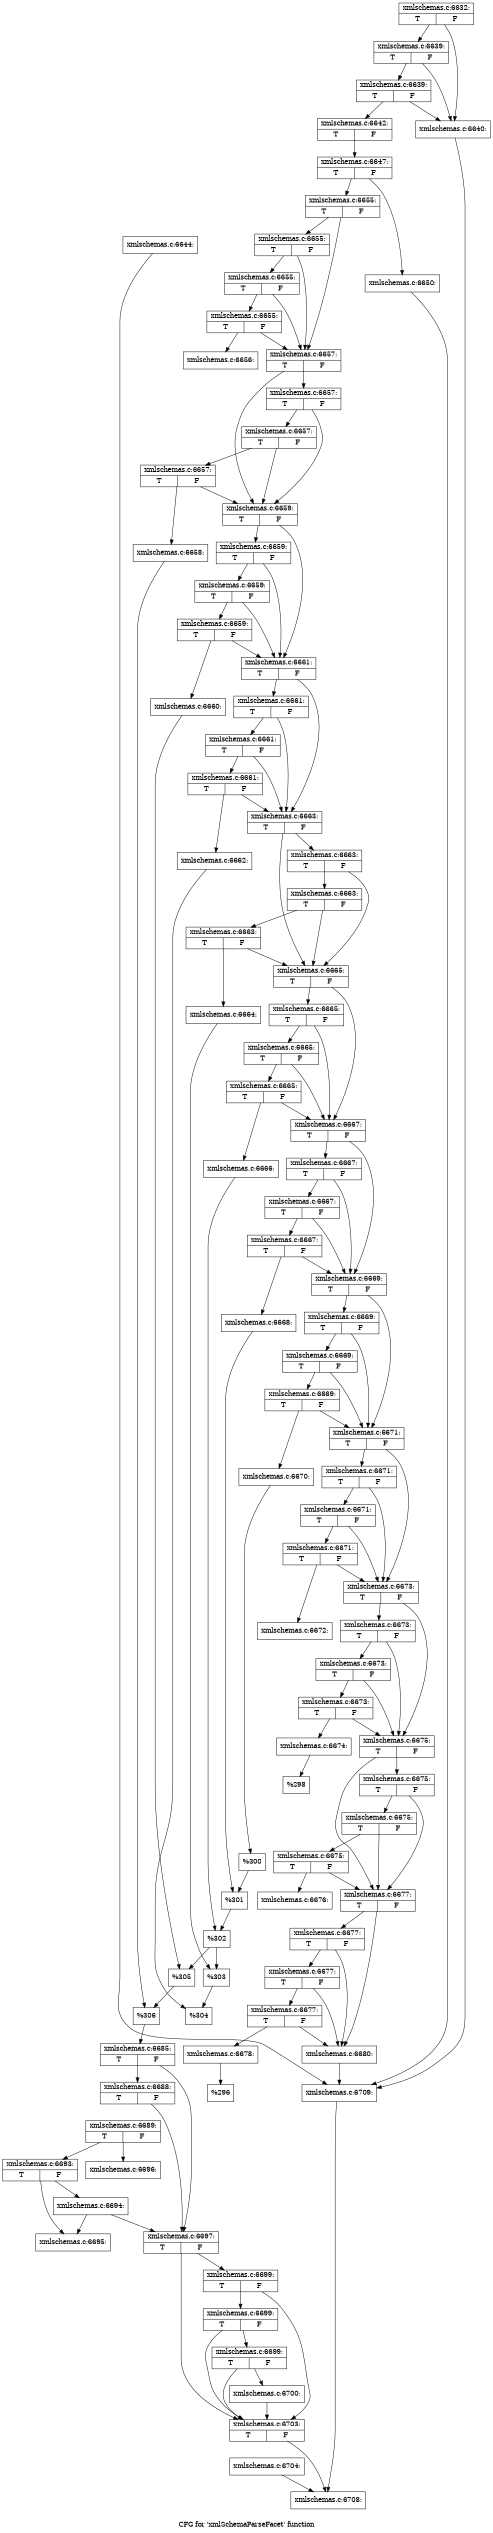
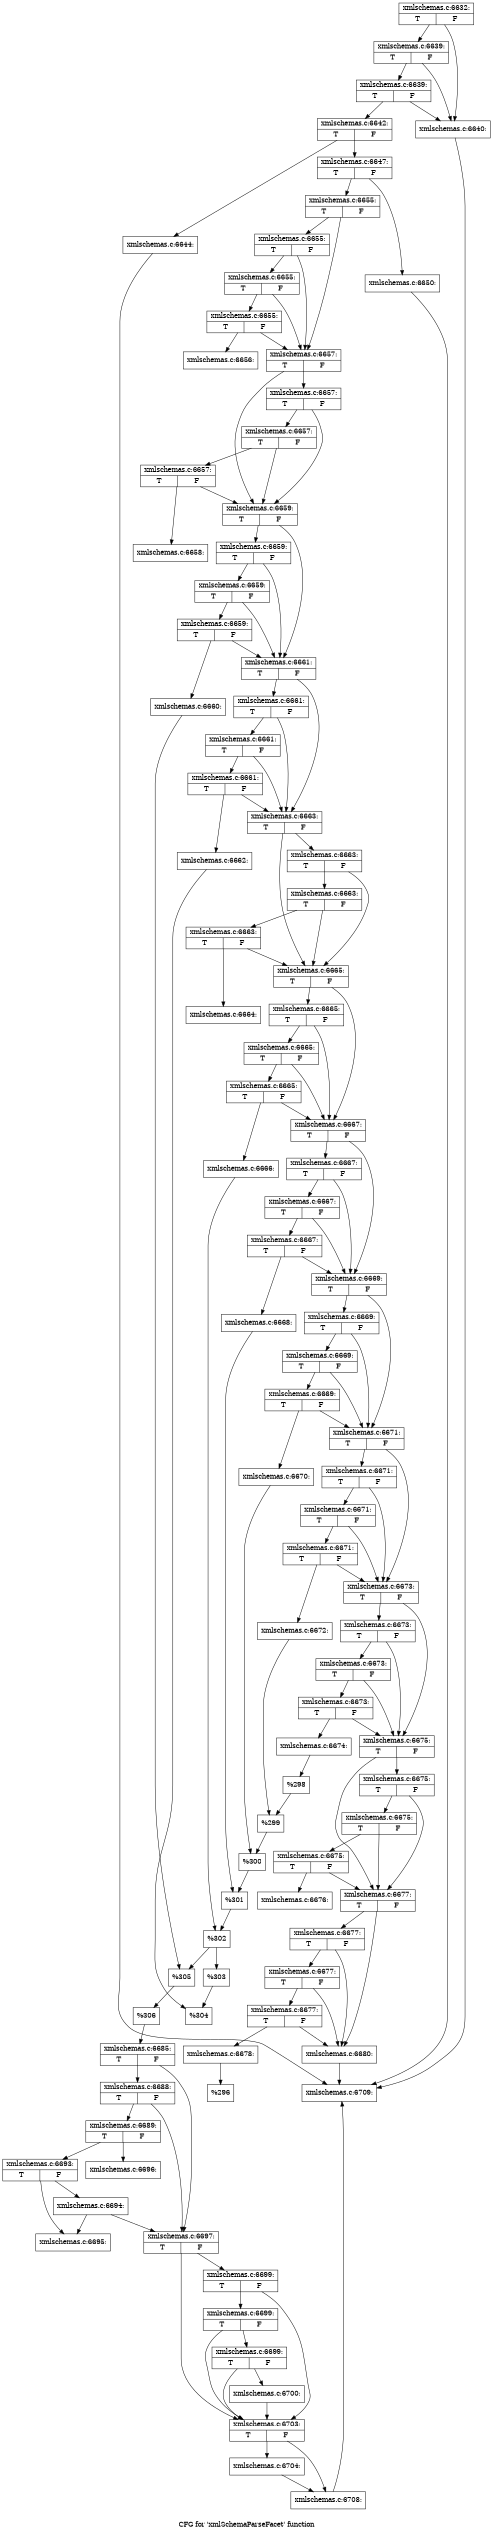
  digraph {
    label="CFG for 'xmlSchemaParseFacet' function"
    node [shape=record]
    n1 [label="{xmlschemas.c:6632:|{<s0>T|<s1>F}}"]
    n2 [label="{xmlschemas.c:6640:}"]
    n3 [label="{xmlschemas.c:6639:|{<s0>T|<s1>F}}"]
    n4 [label="{xmlschemas.c:6709:}"]
    n5 [label="{xmlschemas.c:6639:|{<s0>T|<s1>F}}"]
    n6 [label="{xmlschemas.c:6642:|{<s0>T|<s1>F}}"]
    n7 [label="{xmlschemas.c:6644:}"]
    n8 [label="{xmlschemas.c:6647:|{<s0>T|<s1>F}}"]
    n9 [label="{xmlschemas.c:6650:}"]
    n10 [label="{xmlschemas.c:6655:|{<s0>T|<s1>F}}"]
    n11 [label="{xmlschemas.c:6655:|{<s0>T|<s1>F}}"]
    n12 [label="{xmlschemas.c:6657:|{<s0>T|<s1>F}}"]
    n13 [label="{xmlschemas.c:6655:|{<s0>T|<s1>F}}"]
    n14 [label="{xmlschemas.c:6657:|{<s0>T|<s1>F}}"]
    n15 [label="{xmlschemas.c:6659:|{<s0>T|<s1>F}}"]
    n16 [label="{xmlschemas.c:6655:|{<s0>T|<s1>F}}"]
    n17 [label="{xmlschemas.c:6657:|{<s0>T|<s1>F}}"]
    n18 [label="{xmlschemas.c:6659:|{<s0>T|<s1>F}}"]
    n19 [label="{xmlschemas.c:6661:|{<s0>T|<s1>F}}"]
    n20 [label="{xmlschemas.c:6656:}"]
    n21 [label="{xmlschemas.c:6685:|{<s0>T|<s1>F}}"]
    n22 [label="{xmlschemas.c:6688:|{<s0>T|<s1>F}}"]
    n23 [label="{xmlschemas.c:6697:|{<s0>T|<s1>F}}"]
    n24 [label="{xmlschemas.c:6689:|{<s0>T|<s1>F}}"]
    n25 [label="{xmlschemas.c:6699:|{<s0>T|<s1>F}}"]
    n26 [label="{xmlschemas.c:6703:|{<s0>T|<s1>F}}"]
    n27 [label="{xmlschemas.c:6657:|{<s0>T|<s1>F}}"]
    n28 [label="{xmlschemas.c:6659:|{<s0>T|<s1>F}}"]
    n29 [label="{xmlschemas.c:6661:|{<s0>T|<s1>F}}"]
    n30 [label="{xmlschemas.c:6663:|{<s0>T|<s1>F}}"]
    n31 [label="{xmlschemas.c:6658:}"]
    n32 [label="{%306}"]
    n33 [label="{xmlschemas.c:6659:|{<s0>T|<s1>F}}"]
    n34 [label="{xmlschemas.c:6661:|{<s0>T|<s1>F}}"]
    n35 [label="{xmlschemas.c:6663:|{<s0>T|<s1>F}}"]
    n36 [label="{xmlschemas.c:6665:|{<s0>T|<s1>F}}"]
    n37 [label="{xmlschemas.c:6660:}"]
    n38 [label="{%305}"]
    n39 [label="{xmlschemas.c:6661:|{<s0>T|<s1>F}}"]
    n40 [label="{xmlschemas.c:6663:|{<s0>T|<s1>F}}"]
    n41 [label="{xmlschemas.c:6665:|{<s0>T|<s1>F}}"]
    n42 [label="{xmlschemas.c:6667:|{<s0>T|<s1>F}}"]
    n43 [label="{xmlschemas.c:6662:}"]
    n44 [label="{%304}"]
    n45 [label="{xmlschemas.c:6663:|{<s0>T|<s1>F}}"]
    n46 [label="{xmlschemas.c:6665:|{<s0>T|<s1>F}}"]
    n47 [label="{xmlschemas.c:6667:|{<s0>T|<s1>F}}"]
    n48 [label="{xmlschemas.c:6669:|{<s0>T|<s1>F}}"]
    n49 [label="{xmlschemas.c:6664:}"]
    n50 [label="{%303}"]
    n51 [label="{xmlschemas.c:6665:|{<s0>T|<s1>F}}"]
    n52 [label="{xmlschemas.c:6667:|{<s0>T|<s1>F}}"]
    n53 [label="{xmlschemas.c:6669:|{<s0>T|<s1>F}}"]
    n54 [label="{xmlschemas.c:6671:|{<s0>T|<s1>F}}"]
    n55 [label="{xmlschemas.c:6666:}"]
    n56 [label="{%302}"]
    n57 [label="{xmlschemas.c:6667:|{<s0>T|<s1>F}}"]
    n58 [label="{xmlschemas.c:6669:|{<s0>T|<s1>F}}"]
    n59 [label="{xmlschemas.c:6671:|{<s0>T|<s1>F}}"]
    n60 [label="{xmlschemas.c:6673:|{<s0>T|<s1>F}}"]
    n61 [label="{xmlschemas.c:6668:}"]
    n62 [label="{%301}"]
    n63 [label="{xmlschemas.c:6669:|{<s0>T|<s1>F}}"]
    n64 [label="{xmlschemas.c:6671:|{<s0>T|<s1>F}}"]
    n65 [label="{xmlschemas.c:6673:|{<s0>T|<s1>F}}"]
    n66 [label="{xmlschemas.c:6675:|{<s0>T|<s1>F}}"]
    n67 [label="{xmlschemas.c:6670:}"]
    n68 [label="{%300}"]
    n69 [label="{xmlschemas.c:6671:|{<s0>T|<s1>F}}"]
    n70 [label="{xmlschemas.c:6673:|{<s0>T|<s1>F}}"]
    n71 [label="{xmlschemas.c:6675:|{<s0>T|<s1>F}}"]
    n72 [label="{xmlschemas.c:6677:|{<s0>T|<s1>F}}"]
    n73 [label="{xmlschemas.c:6672:}"]
+   n74 [label="{%299}"]
    n75 [label="{xmlschemas.c:6673:|{<s0>T|<s1>F}}"]
    n76 [label="{xmlschemas.c:6675:|{<s0>T|<s1>F}}"]
    n77 [label="{xmlschemas.c:6677:|{<s0>T|<s1>F}}"]
    n78 [label="{xmlschemas.c:6680:}"]
    n79 [label="{xmlschemas.c:6674:}"]
    n80 [label="{%298}"]
    n81 [label="{xmlschemas.c:6675:|{<s0>T|<s1>F}}"]
    n82 [label="{xmlschemas.c:6677:|{<s0>T|<s1>F}}"]
    n83 [label="{xmlschemas.c:6676:}"]
    n84 [label="{xmlschemas.c:6677:|{<s0>T|<s1>F}}"]
    n85 [label="{xmlschemas.c:6678:}"]
    n86 [label="{%296}"]
    n87 [label="{xmlschemas.c:6693:|{<s0>T|<s1>F}}"]
    n88 [label="{xmlschemas.c:6696:}"]
    n89 [label="{xmlschemas.c:6699:|{<s0>T|<s1>F}}"]
    n90 [label="{xmlschemas.c:6704:}"]
    n91 [label="{xmlschemas.c:6708:}"]
    n92 [label="{xmlschemas.c:6694:}"]
    n93 [label="{xmlschemas.c:6695:}"]
    n94 [label="{xmlschemas.c:6699:|{<s0>T|<s1>F}}"]
    n95 [label="{xmlschemas.c:6700:}"]
    n1 -> n2
    n1 -> n3
    n2 -> n4
    n3 -> n2
    n3 -> n5
    n5 -> n2
    n5 -> n6
+   n6 -> n7
    n6 -> n8
    n7 -> n4
    n8 -> n9
    n8 -> n10
    n9 -> n4
    n10 -> n11
    n10 -> n12
    n11 -> n12
    n11 -> n13
    n12 -> n14
    n12 -> n15
    n13 -> n12
    n13 -> n16
    n14 -> n15
    n14 -> n17
    n15 -> n18
    n15 -> n19
    n16 -> n12
    n16 -> n20
    n17 -> n15
    n17 -> n27
    n18 -> n19
    n18 -> n28
    n19 -> n29
    n19 -> n30
    n21 -> n22
    n21 -> n23
    n22 -> n23
+   n22 -> n24
    n23 -> n25
    n23 -> n26
    n24 -> n87
    n24 -> n88
    n25 -> n26
    n25 -> n89
+   n26 -> n90
    n26 -> n91
    n27 -> n15
    n27 -> n31
    n28 -> n19
    n28 -> n33
    n29 -> n30
    n29 -> n34
    n30 -> n35
    n30 -> n36
-   n31 -> n32
    n32 -> n21
    n33 -> n19
    n33 -> n37
    n34 -> n30
    n34 -> n39
    n35 -> n36
    n35 -> n40
    n36 -> n41
    n36 -> n42
    n37 -> n38
    n38 -> n32
    n39 -> n30
    n39 -> n43
    n40 -> n36
    n40 -> n45
    n41 -> n42
    n41 -> n46
    n42 -> n47
    n42 -> n48
    n43 -> n44
    n45 -> n36
    n45 -> n49
    n46 -> n42
    n46 -> n51
    n47 -> n48
    n47 -> n52
    n48 -> n53
    n48 -> n54
-   n49 -> n50
    n50 -> n44
    n51 -> n42
    n51 -> n55
    n52 -> n48
    n52 -> n57
    n53 -> n54
    n53 -> n58
    n54 -> n59
    n54 -> n60
    n55 -> n56
    n56 -> n38
    n56 -> n50
    n57 -> n48
    n57 -> n61
    n58 -> n54
    n58 -> n63
    n59 -> n60
    n59 -> n64
    n60 -> n65
    n60 -> n66
    n61 -> n62
    n62 -> n56
    n63 -> n54
    n63 -> n67
    n64 -> n60
    n64 -> n69
    n65 -> n66
    n65 -> n70
    n66 -> n71
    n66 -> n72
    n67 -> n68
    n68 -> n62
    n69 -> n60
    n69 -> n73
    n70 -> n66
    n70 -> n75
    n71 -> n72
    n71 -> n76
    n72 -> n77
    n72 -> n78
+   n73 -> n74
+   n74 -> n68
    n75 -> n66
    n75 -> n79
    n76 -> n72
    n76 -> n81
    n77 -> n78
    n77 -> n82
    n78 -> n4
    n79 -> n80
+   n80 -> n74
    n81 -> n72
    n81 -> n83
    n82 -> n78
    n82 -> n84
    n84 -> n78
    n84 -> n85
    n85 -> n86
    n87 -> n92
    n87 -> n93
    n89 -> n26
    n89 -> n94
    n90 -> n91
-   n4 -> n91
+   n91 -> n4
    n92 -> n23
    n92 -> n93
    n94 -> n26
    n94 -> n95
    n95 -> n26
  }
